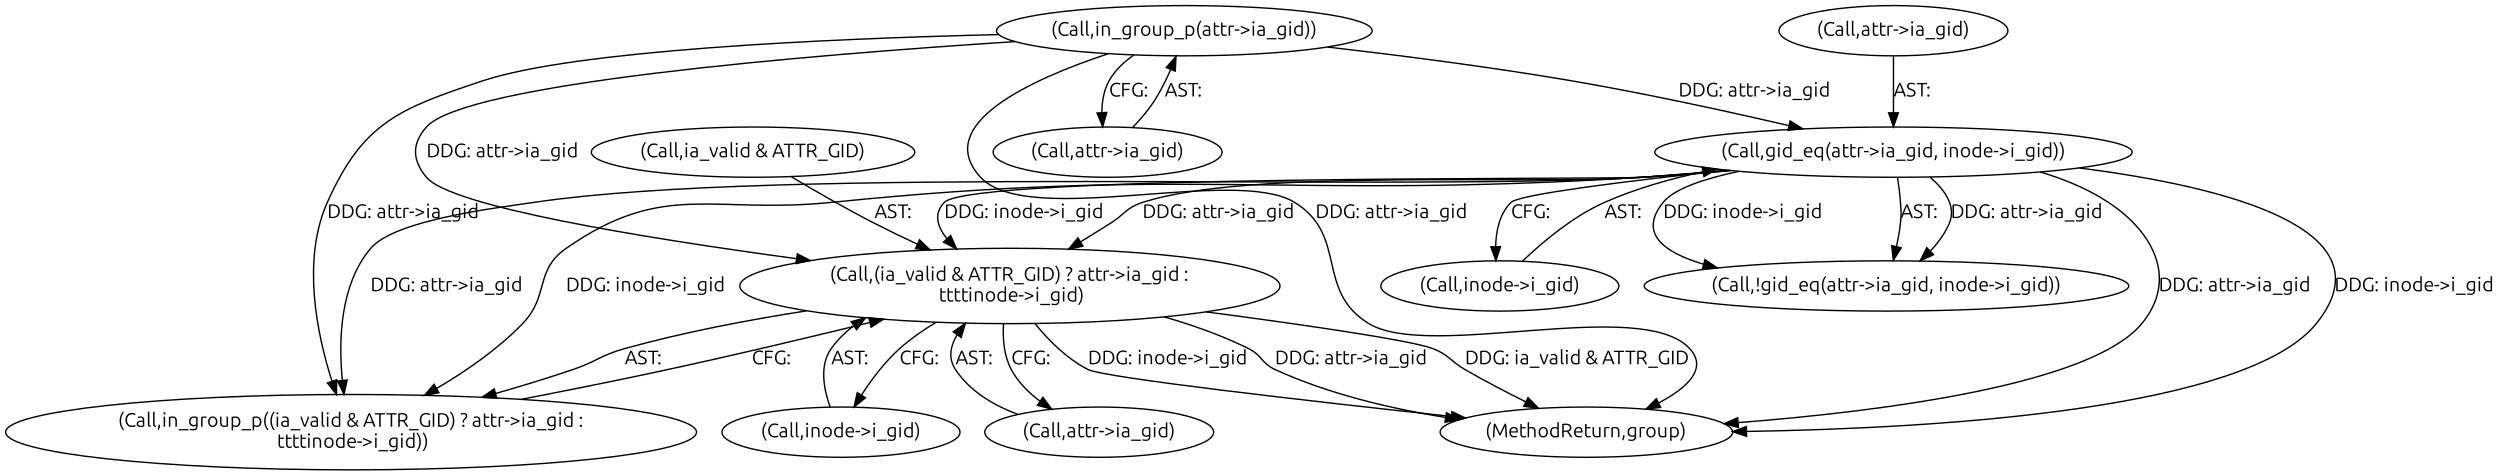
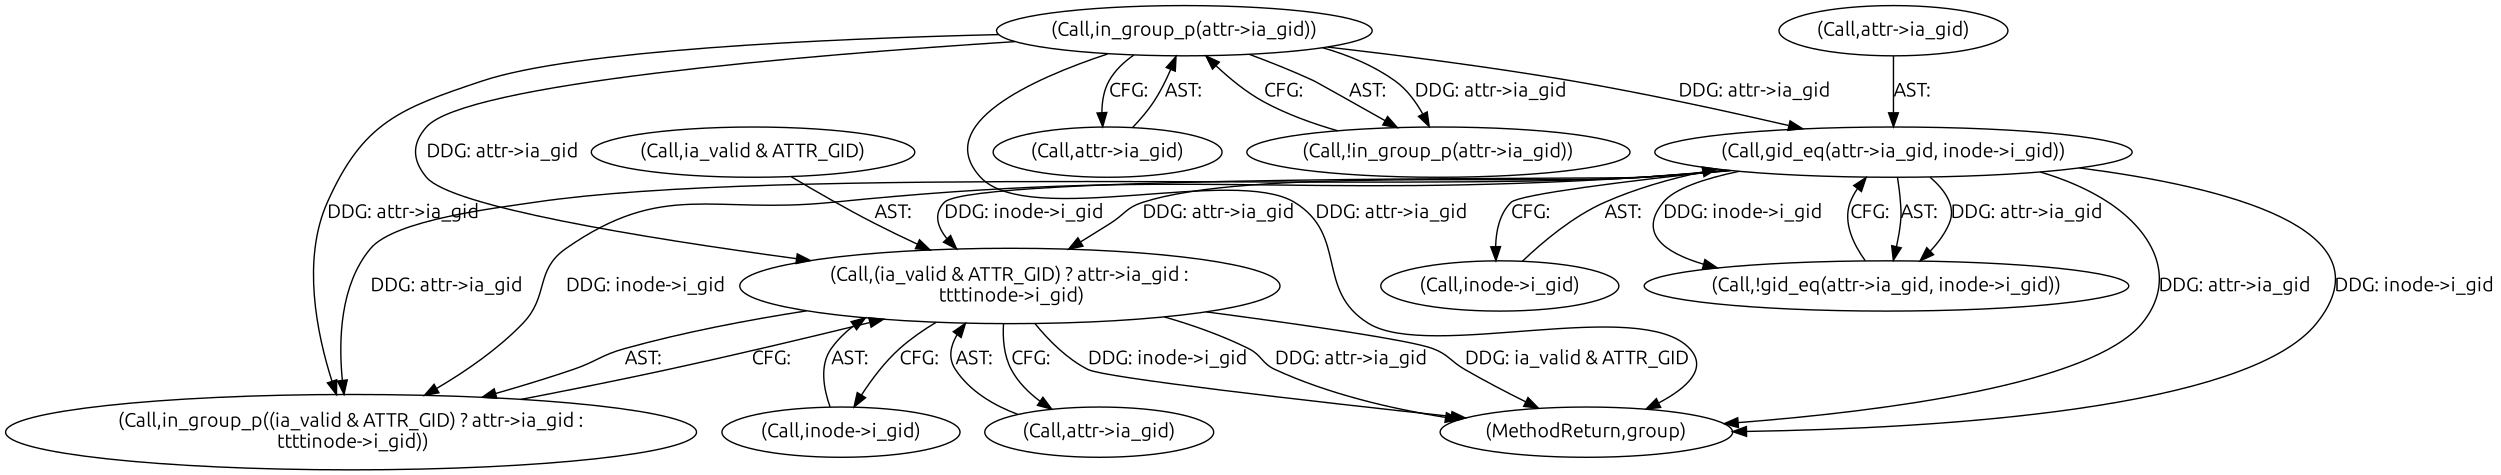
  digraph {
    fontname=Ubuntu
    node [fontname=Ubuntu]
    edge [fontname=Ubuntu]
    n1 [label="(Call,(ia_valid & ATTR_GID) ? attr->ia_gid :\n \t\t\t\tinode->i_gid)"]
    n2 [label="(Call,in_group_p((ia_valid & ATTR_GID) ? attr->ia_gid :\n \t\t\t\tinode->i_gid))"]
    n3 [label="(MethodReturn,group)"]
    n4 [label="(Call,inode->i_gid)"]
    n5 [label="(Call,attr->ia_gid)"]
    n6 [label="(Call,gid_eq(attr->ia_gid, inode->i_gid))"]
    n7 [label="(Call,inode->i_gid)"]
    n8 [label="(Call,!gid_eq(attr->ia_gid, inode->i_gid))"]
    n9 [label="(Call,in_group_p(attr->ia_gid))"]
    n10 [label="(Call,attr->ia_gid)"]
+   n11 [label="(Call,!in_group_p(attr->ia_gid))"]
    n12 [label="(Call,attr->ia_gid)"]
    n13 [label="(Call,ia_valid & ATTR_GID)"]
    n1 -> n2 [label="AST: "]
    n1 -> n3 [label="DDG: ia_valid & ATTR_GID"]
    n1 -> n3 [label="DDG: inode->i_gid"]
    n1 -> n3 [label="DDG: attr->ia_gid"]
    n1 -> n4 [label="CFG: "]
    n1 -> n5 [label="CFG: "]
    n2 -> n1 [label="CFG: "]
    n4 -> n1 [label="AST: "]
    n5 -> n1 [label="AST: "]
    n6 -> n1 [label="DDG: attr->ia_gid"]
    n6 -> n1 [label="DDG: inode->i_gid"]
    n6 -> n2 [label="DDG: attr->ia_gid"]
    n6 -> n2 [label="DDG: inode->i_gid"]
    n6 -> n3 [label="DDG: attr->ia_gid"]
    n6 -> n3 [label="DDG: inode->i_gid"]
    n6 -> n7 [label="CFG: "]
    n6 -> n8 [label="AST: "]
    n6 -> n8 [label="DDG: attr->ia_gid"]
    n6 -> n8 [label="DDG: inode->i_gid"]
    n7 -> n6 [label="AST: "]
+   n8 -> n6 [label="CFG: "]
    n9 -> n1 [label="DDG: attr->ia_gid"]
    n9 -> n2 [label="DDG: attr->ia_gid"]
    n9 -> n3 [label="DDG: attr->ia_gid"]
    n9 -> n6 [label="DDG: attr->ia_gid"]
    n9 -> n10 [label="CFG: "]
+   n9 -> n11 [label="AST: "]
+   n9 -> n11 [label="DDG: attr->ia_gid"]
    n10 -> n9 [label="AST: "]
+   n11 -> n9 [label="CFG: "]
    n12 -> n6 [label="AST: "]
    n13 -> n1 [label="AST: "]
  }
